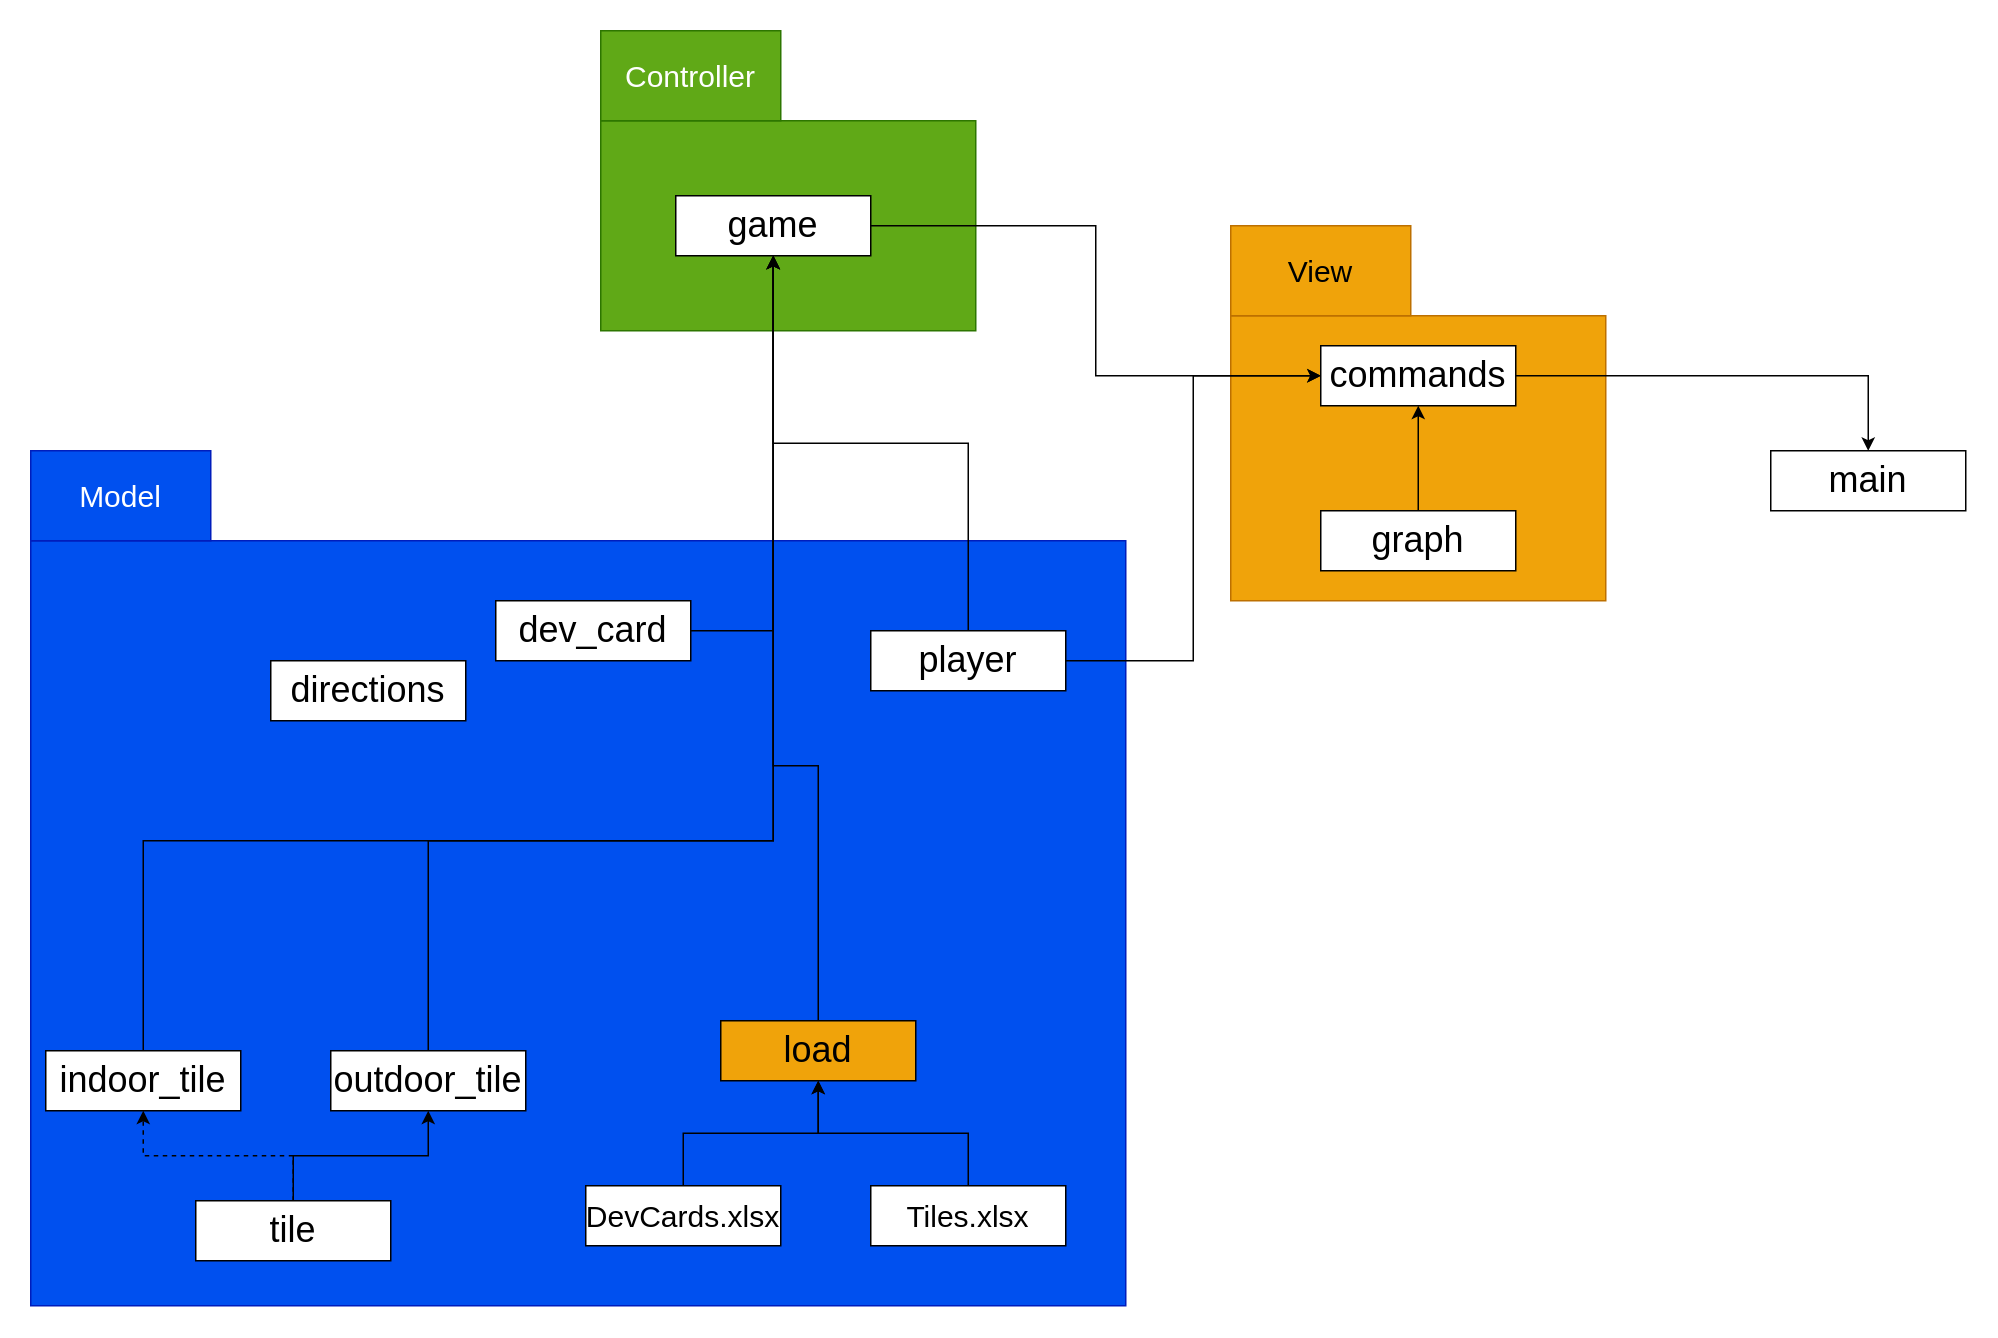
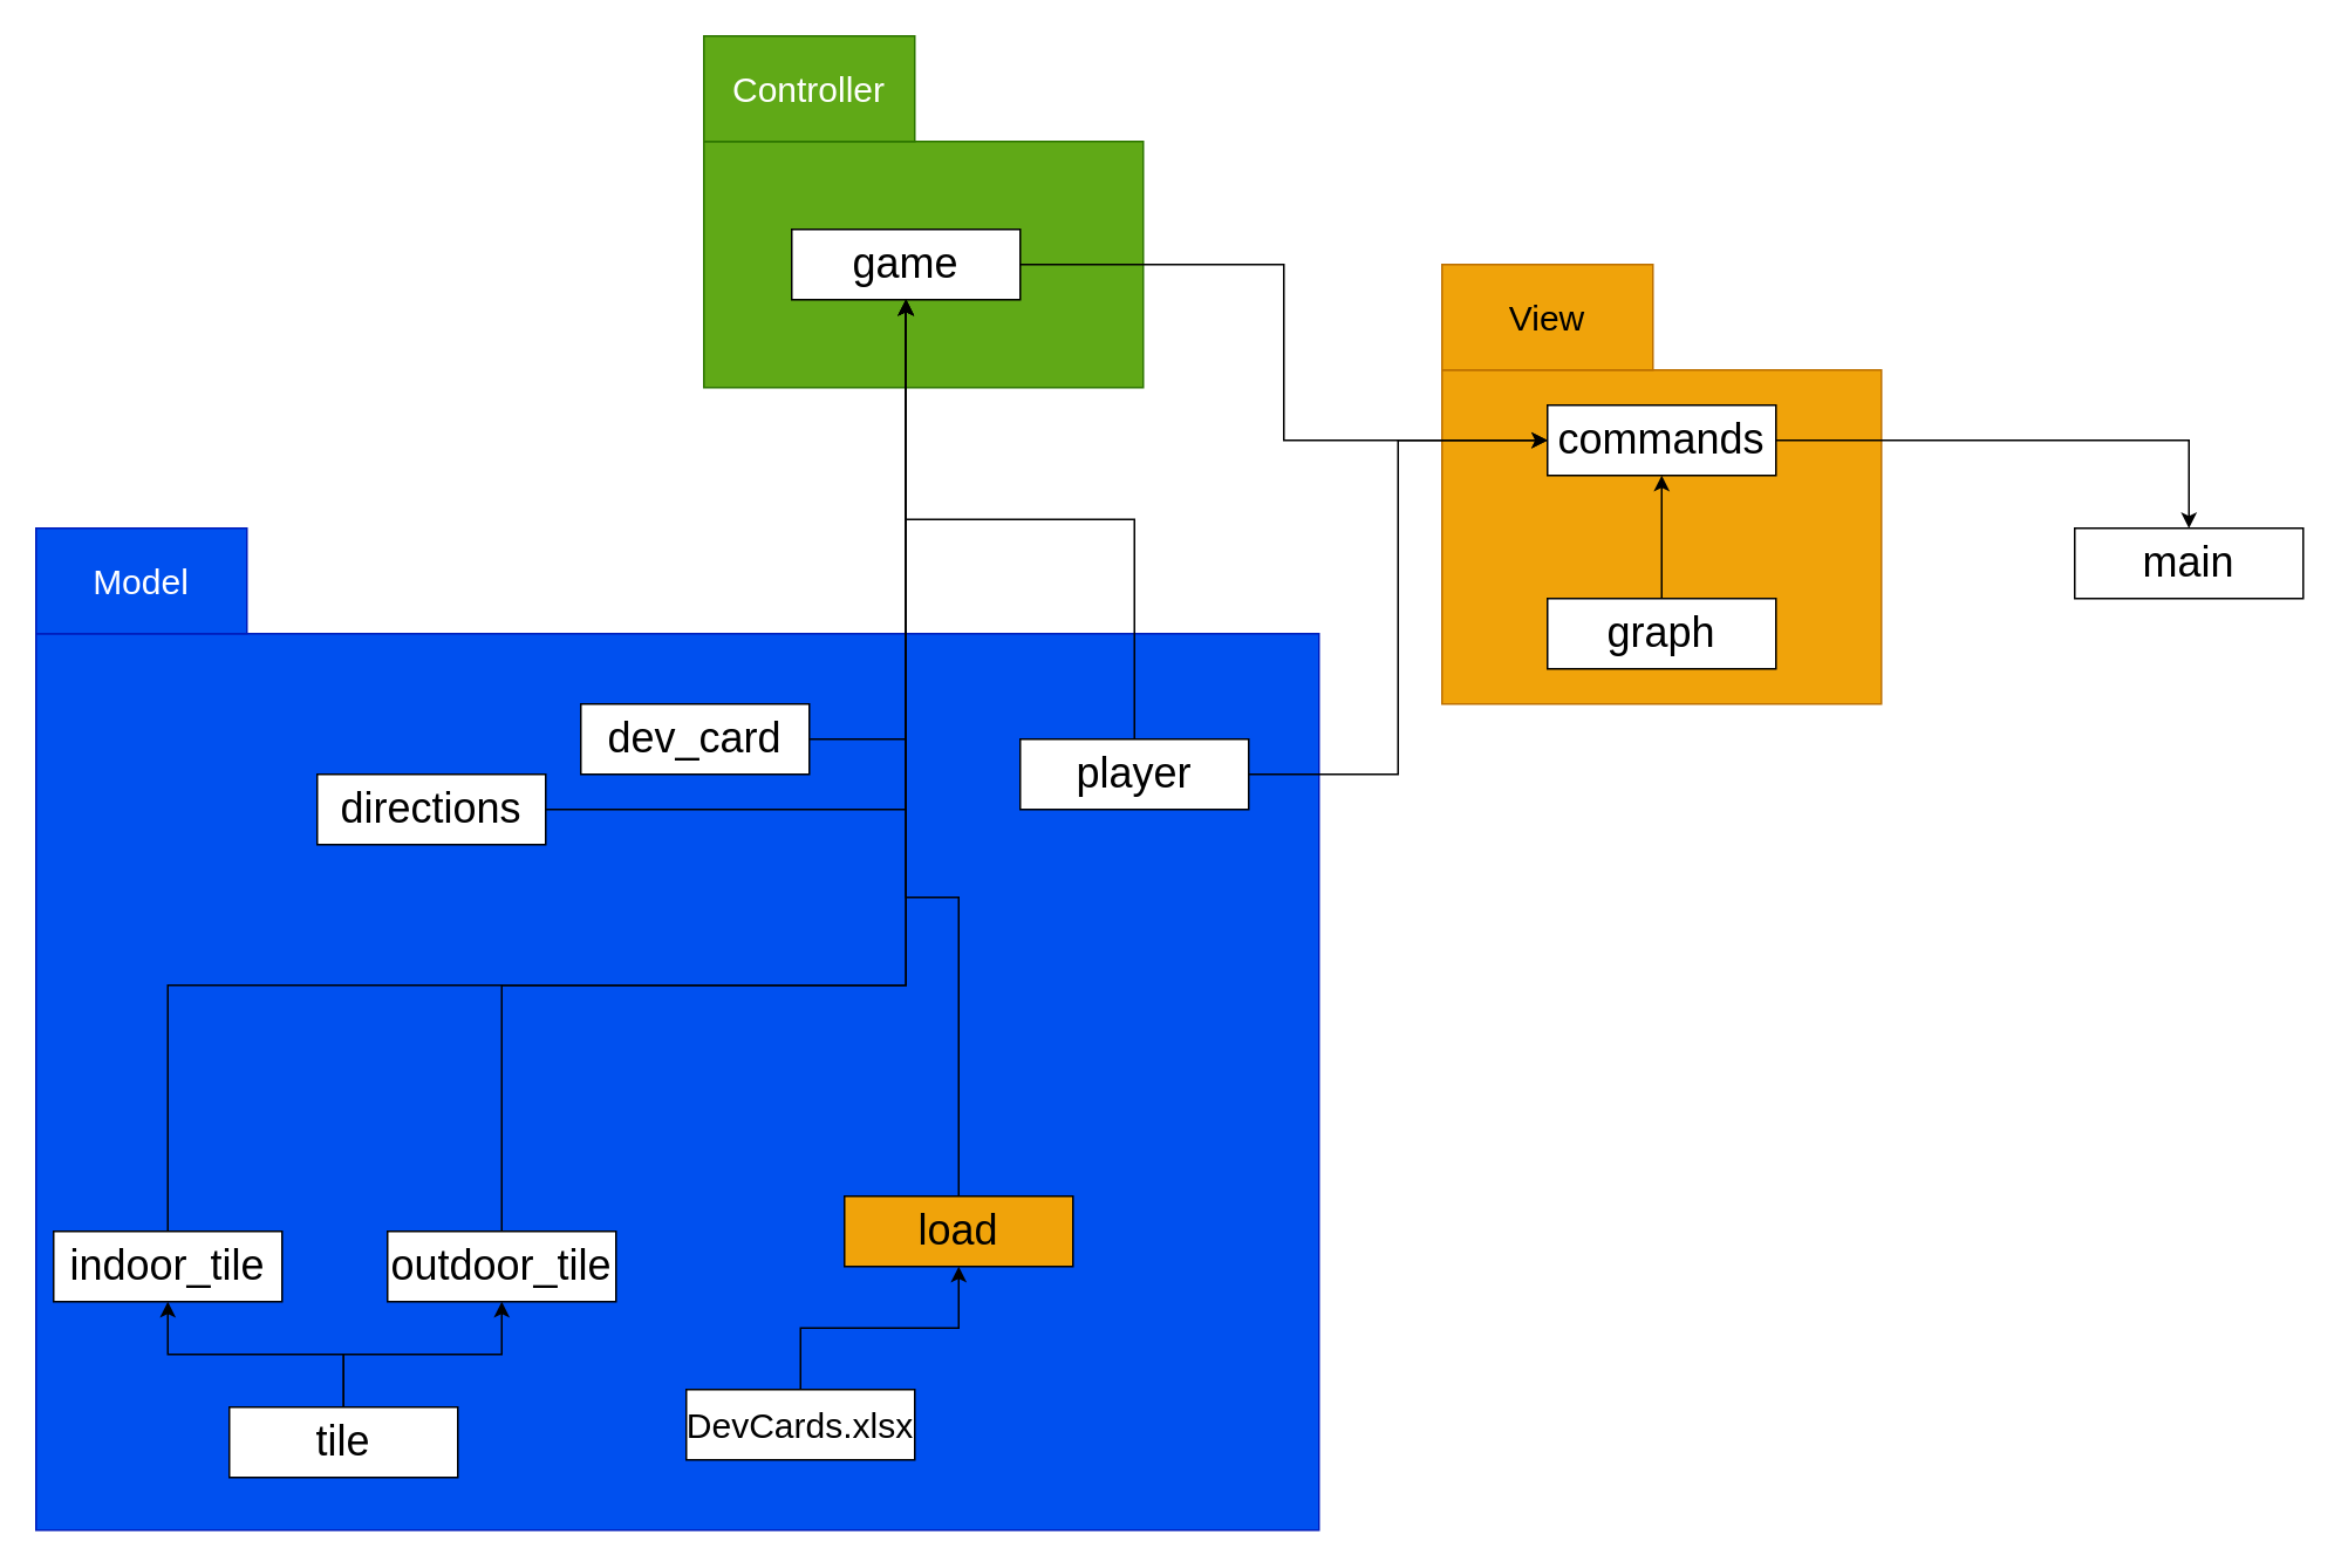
  <mxCell id="0" />
  <mxCell id="1" parent="0" />
  <mxCell id="2" value="" style="rounded=0;whiteSpace=wrap;html=1;fontSize=20;fillColor=#f0a30a;strokeColor=#BD7000;fontColor=#000000;" parent="1" vertex="1"><mxGeometry x="820" y="210" width="250" height="190" as="geometry" /></mxCell>
  <mxCell id="3" value="" style="rounded=0;whiteSpace=wrap;html=1;fontSize=20;fillColor=#60a917;strokeColor=#2D7600;fontColor=#ffffff;" parent="1" vertex="1"><mxGeometry x="400" y="80" width="250" height="140" as="geometry" /></mxCell>
  <mxCell id="4" value="" style="rounded=0;whiteSpace=wrap;html=1;fontSize=20;fillColor=#0050ef;strokeColor=#001DBC;fontColor=#ffffff;" parent="1" vertex="1"><mxGeometry x="20" y="360" width="730" height="510" as="geometry" /></mxCell>
  <mxCell id="5" style="edgeStyle=orthogonalEdgeStyle;rounded=0;orthogonalLoop=1;jettySize=auto;html=1;entryX=0;entryY=0.5;entryDx=0;entryDy=0;fontSize=20;" parent="1" source="6" target="24" edge="1"><mxGeometry relative="1" as="geometry" /></mxCell>
  <mxCell id="6" value="game" style="rounded=0;whiteSpace=wrap;html=1;fontSize=24;" parent="1" vertex="1"><mxGeometry x="450" y="130" width="130" height="40" as="geometry" /></mxCell>
  <mxCell id="7" style="edgeStyle=orthogonalEdgeStyle;rounded=0;orthogonalLoop=1;jettySize=auto;html=1;entryX=0.5;entryY=1;entryDx=0;entryDy=0;fontSize=20;" parent="1" source="8" target="6" edge="1"><mxGeometry relative="1" as="geometry"><Array as="points"><mxPoint x="515" y="420" /></Array></mxGeometry></mxCell>
  <mxCell id="8" value="dev_card" style="rounded=0;whiteSpace=wrap;html=1;fontSize=24;" parent="1" vertex="1"><mxGeometry x="330" y="400" width="130" height="40" as="geometry" /></mxCell>
+ <mxCell id="9" style="edgeStyle=orthogonalEdgeStyle;rounded=0;orthogonalLoop=1;jettySize=auto;html=1;entryX=0.5;entryY=1;entryDx=0;entryDy=0;fontSize=20;" parent="1" source="10" target="6" edge="1"><mxGeometry relative="1" as="geometry" /></mxCell>
  <mxCell id="10" value="directions" style="rounded=0;whiteSpace=wrap;html=1;fontSize=24;" parent="1" vertex="1"><mxGeometry x="180" y="440" width="130" height="40" as="geometry" /></mxCell>
  <mxCell id="11" style="edgeStyle=orthogonalEdgeStyle;rounded=0;orthogonalLoop=1;jettySize=auto;html=1;entryX=0.5;entryY=1;entryDx=0;entryDy=0;fontSize=20;" parent="1" source="12" target="6" edge="1"><mxGeometry relative="1" as="geometry"><Array as="points"><mxPoint x="95" y="560" /><mxPoint x="515" y="560" /></Array></mxGeometry></mxCell>
  <mxCell id="12" value="indoor_tile" style="rounded=0;whiteSpace=wrap;html=1;fontSize=24;" parent="1" vertex="1"><mxGeometry x="30" y="700" width="130" height="40" as="geometry" /></mxCell>
  <mxCell id="13" style="edgeStyle=orthogonalEdgeStyle;rounded=0;orthogonalLoop=1;jettySize=auto;html=1;entryX=0.5;entryY=1;entryDx=0;entryDy=0;fontSize=20;" parent="1" source="14" target="6" edge="1"><mxGeometry relative="1" as="geometry"><Array as="points"><mxPoint x="285" y="560" /><mxPoint x="515" y="560" /></Array></mxGeometry></mxCell>
  <mxCell id="14" value="outdoor_tile" style="rounded=0;whiteSpace=wrap;html=1;fontSize=24;" parent="1" vertex="1"><mxGeometry x="220" y="700" width="130" height="40" as="geometry" /></mxCell>
- <mxCell id="15" style="edgeStyle=orthogonalEdgeStyle;rounded=0;orthogonalLoop=1;jettySize=auto;html=1;entryX=0.5;entryY=1;entryDx=0;entryDy=0;fontSize=20;dashed=1;" parent="1" source="17" target="12" edge="1"><mxGeometry relative="1" as="geometry" /></mxCell>
+ <mxCell id="15" style="edgeStyle=orthogonalEdgeStyle;rounded=0;orthogonalLoop=1;jettySize=auto;html=1;entryX=0.5;entryY=1;entryDx=0;entryDy=0;fontSize=20;" parent="1" source="17" target="12" edge="1"><mxGeometry relative="1" as="geometry" /></mxCell>
  <mxCell id="16" style="edgeStyle=orthogonalEdgeStyle;rounded=0;orthogonalLoop=1;jettySize=auto;html=1;entryX=0.5;entryY=1;entryDx=0;entryDy=0;fontSize=20;" parent="1" source="17" target="14" edge="1"><mxGeometry relative="1" as="geometry" /></mxCell>
  <mxCell id="17" value="tile" style="rounded=0;whiteSpace=wrap;html=1;fontSize=24;" parent="1" vertex="1"><mxGeometry x="130" y="800" width="130" height="40" as="geometry" /></mxCell>
  <mxCell id="18" style="edgeStyle=orthogonalEdgeStyle;rounded=0;orthogonalLoop=1;jettySize=auto;html=1;entryX=0.5;entryY=1;entryDx=0;entryDy=0;fontSize=20;" parent="1" source="20" target="6" edge="1"><mxGeometry relative="1" as="geometry" /></mxCell>
  <mxCell id="19" style="edgeStyle=orthogonalEdgeStyle;rounded=0;orthogonalLoop=1;jettySize=auto;html=1;entryX=0;entryY=0.5;entryDx=0;entryDy=0;fontSize=20;" parent="1" source="20" target="24" edge="1"><mxGeometry relative="1" as="geometry" /></mxCell>
  <mxCell id="20" value="player" style="rounded=0;whiteSpace=wrap;html=1;fontSize=24;" parent="1" vertex="1"><mxGeometry x="580" y="420" width="130" height="40" as="geometry" /></mxCell>
  <mxCell id="21" style="edgeStyle=orthogonalEdgeStyle;rounded=0;orthogonalLoop=1;jettySize=auto;html=1;entryX=0.5;entryY=1;entryDx=0;entryDy=0;fontSize=24;" parent="1" source="22" target="6" edge="1"><mxGeometry relative="1" as="geometry"><Array as="points"><mxPoint x="545" y="510" /><mxPoint x="515" y="510" /></Array></mxGeometry></mxCell>
  <mxCell id="22" value="load" style="rounded=0;whiteSpace=wrap;html=1;fontSize=24;fillColor=#f0a30a;" parent="1" vertex="1"><mxGeometry x="480" y="680" width="130" height="40" as="geometry" /></mxCell>
  <mxCell id="23" style="edgeStyle=orthogonalEdgeStyle;rounded=0;orthogonalLoop=1;jettySize=auto;html=1;fontSize=20;" parent="1" source="24" target="27" edge="1"><mxGeometry relative="1" as="geometry" /></mxCell>
  <mxCell id="24" value="commands" style="rounded=0;whiteSpace=wrap;html=1;fontSize=24;" parent="1" vertex="1"><mxGeometry x="880" y="230" width="130" height="40" as="geometry" /></mxCell>
  <mxCell id="25" style="edgeStyle=orthogonalEdgeStyle;rounded=0;orthogonalLoop=1;jettySize=auto;html=1;entryX=0.5;entryY=1;entryDx=0;entryDy=0;fontSize=20;" parent="1" source="26" target="24" edge="1"><mxGeometry relative="1" as="geometry" /></mxCell>
  <mxCell id="26" value="graph" style="rounded=0;whiteSpace=wrap;html=1;fontSize=24;" parent="1" vertex="1"><mxGeometry x="880" y="340" width="130" height="40" as="geometry" /></mxCell>
  <mxCell id="27" value="main" style="rounded=0;whiteSpace=wrap;html=1;fontSize=24;" parent="1" vertex="1"><mxGeometry x="1180" y="300" width="130" height="40" as="geometry" /></mxCell>
  <mxCell id="28" style="edgeStyle=orthogonalEdgeStyle;rounded=0;orthogonalLoop=1;jettySize=auto;html=1;entryX=0.5;entryY=1;entryDx=0;entryDy=0;fontSize=20;" parent="1" source="29" target="22" edge="1"><mxGeometry relative="1" as="geometry" /></mxCell>
  <mxCell id="29" value="&lt;font style=&quot;font-size: 20px;&quot;&gt;DevCards.xlsx&lt;/font&gt;" style="rounded=0;whiteSpace=wrap;html=1;fontSize=24;" parent="1" vertex="1"><mxGeometry y="790" width="130" height="40" as="geometry" x="390" /></mxCell>
- <mxCell id="30" style="edgeStyle=orthogonalEdgeStyle;rounded=0;orthogonalLoop=1;jettySize=auto;html=1;entryX=0.5;entryY=1;entryDx=0;entryDy=0;fontSize=20;" parent="1" source="31" target="22" edge="1"><mxGeometry relative="1" as="geometry" /></mxCell>
- <mxCell id="31" value="&lt;font style=&quot;font-size: 20px;&quot;&gt;Tiles.xlsx&lt;/font&gt;" style="rounded=0;whiteSpace=wrap;html=1;fontSize=24;" parent="1" vertex="1"><mxGeometry x="580" y="790" width="130" height="40" as="geometry" /></mxCell>
  <mxCell id="32" value="Model" style="rounded=0;whiteSpace=wrap;html=1;fontSize=20;fillColor=#0050ef;fontColor=#ffffff;strokeColor=#001DBC;" parent="1" vertex="1"><mxGeometry x="20" y="300" width="120" height="60" as="geometry" /></mxCell>
  <mxCell id="33" value="Controller" style="rounded=0;whiteSpace=wrap;html=1;fontSize=20;fillColor=#60a917;fontColor=#ffffff;strokeColor=#2D7600;" parent="1" vertex="1"><mxGeometry x="400" y="20" width="120" height="60" as="geometry" /></mxCell>
  <mxCell id="34" value="View" style="rounded=0;whiteSpace=wrap;html=1;fontSize=20;fillColor=#f0a30a;fontColor=#000000;strokeColor=#BD7000;" parent="1" vertex="1"><mxGeometry x="820" y="150" width="120" height="60" as="geometry" /></mxCell>
